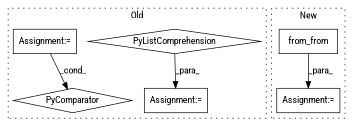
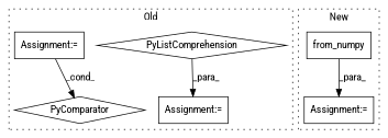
  digraph {
    fontname="Roboto Condensed"
    node [a=7 fontname="Roboto Condensed" l=1 shape=box]
    edge [fontname="Roboto Condensed"]
    n1 [a=109 l=141 label=PyListComprehension s=1810 shape=diamond]
    n2 [a=113 l=30 label=PyComparator s=1913 shape=diamond]
    n3 [l=12 label="Assignment:=" s=1798]
    n4 [label="Assignment:=" s=1226]
-   n5 [a=32 l="11,1" label=from_from s="2231,2265"]
+   n5 [a=32 l="11,1" label=from_numpy s="2231,2265"]
    n6 [label="Assignment:=" s=2203]
    subgraph cluster_1 {
      label=Old
      style=dotted
      n1
      n2
      n3
      n4
    }
    subgraph cluster_2 {
      label=New
      style=dotted
      n5
      n6
    }
    n1 -> n3 [label=_para_]
    n4 -> n2 [label=_cond_]
    n5 -> n6 [label=_para_]
  }
